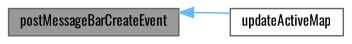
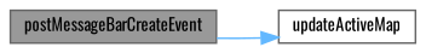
  digraph {
    rankdir=LR
    fontname=Oswald
    node [fontname=Oswald fontsize=10 shape=box style=filled]
    n1 [color=gray40 fillcolor=grey60 fontcolor=black height=0.2 label=postMessageBarCreateEvent width=0.4]
    n2 [color=grey40 fillcolor=white height=0.2 label=updateActiveMap width=0.4]
-   n2 -> n1 [color=steelblue1 fontname=Oswald fontsize=10 labelfontname=Helvetica labelfontsize=10 style=solid]
+   n1 -> n2 [color=steelblue1 fontname=Oswald fontsize=10 labelfontname=Helvetica labelfontsize=10 style=solid]
  }
